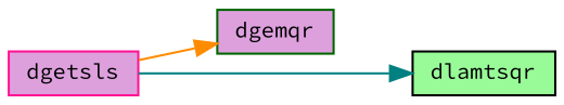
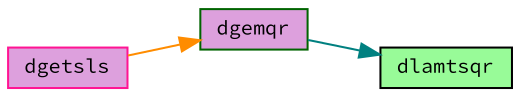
  digraph {
    fontname="Source Code Pro"
    rankdir=RL
    node [fillcolor=plum fontname="Source Code Pro" fontsize=10 shape=record style=filled]
    edge [dir=back fontname="Source Code Pro" fontsize=10 labelfontname=Helvetica labelfontsize=10 style=solid]
    n1 [color=black fillcolor=palegreen fontcolor=black height=0.2 label=dlamtsqr width=0.4]
    n2 [color=darkgreen height=0.2 label=dgemqr width=0.4]
    n3 [color=deeppink height=0.2 label=dgetsls width=0.4]
-   n1 -> n3 [color=teal]
+   n1 -> n2 [color=teal]
    n2 -> n3 [color=darkorange]
  }
